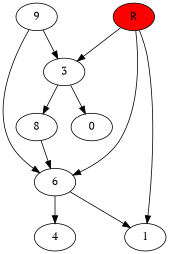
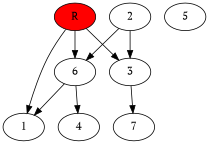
  digraph {
    fontname="PT Serif"
    node [fontname="PT Serif"]
    edge [fontname="PT Serif"]
-   2 [label=9]
+   2
    3
    6
-   7 [label=0]
-   8
+   7
    4
    1
+   5
    R [fillcolor="#ff0000" style=filled]
    2 -> 3
    2 -> 6
    3 -> 7
-   3 -> 8
    6 -> 4
    6 -> 1
-   8 -> 6
    R -> 3
    R -> 6
    R -> 1
  }
